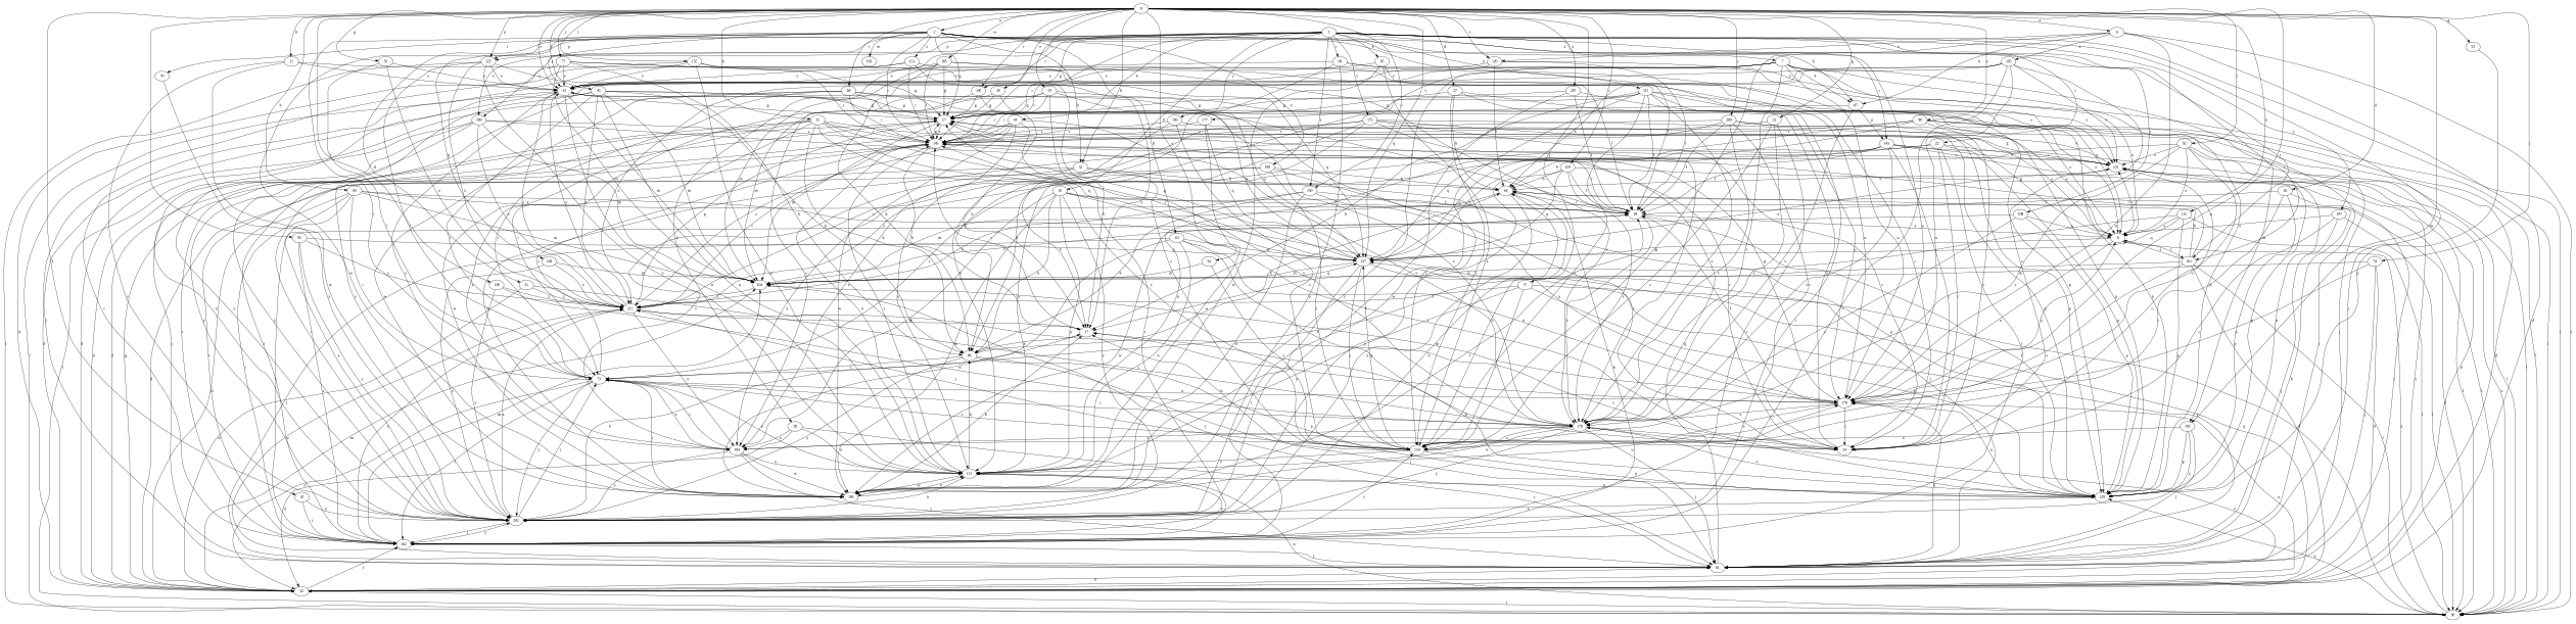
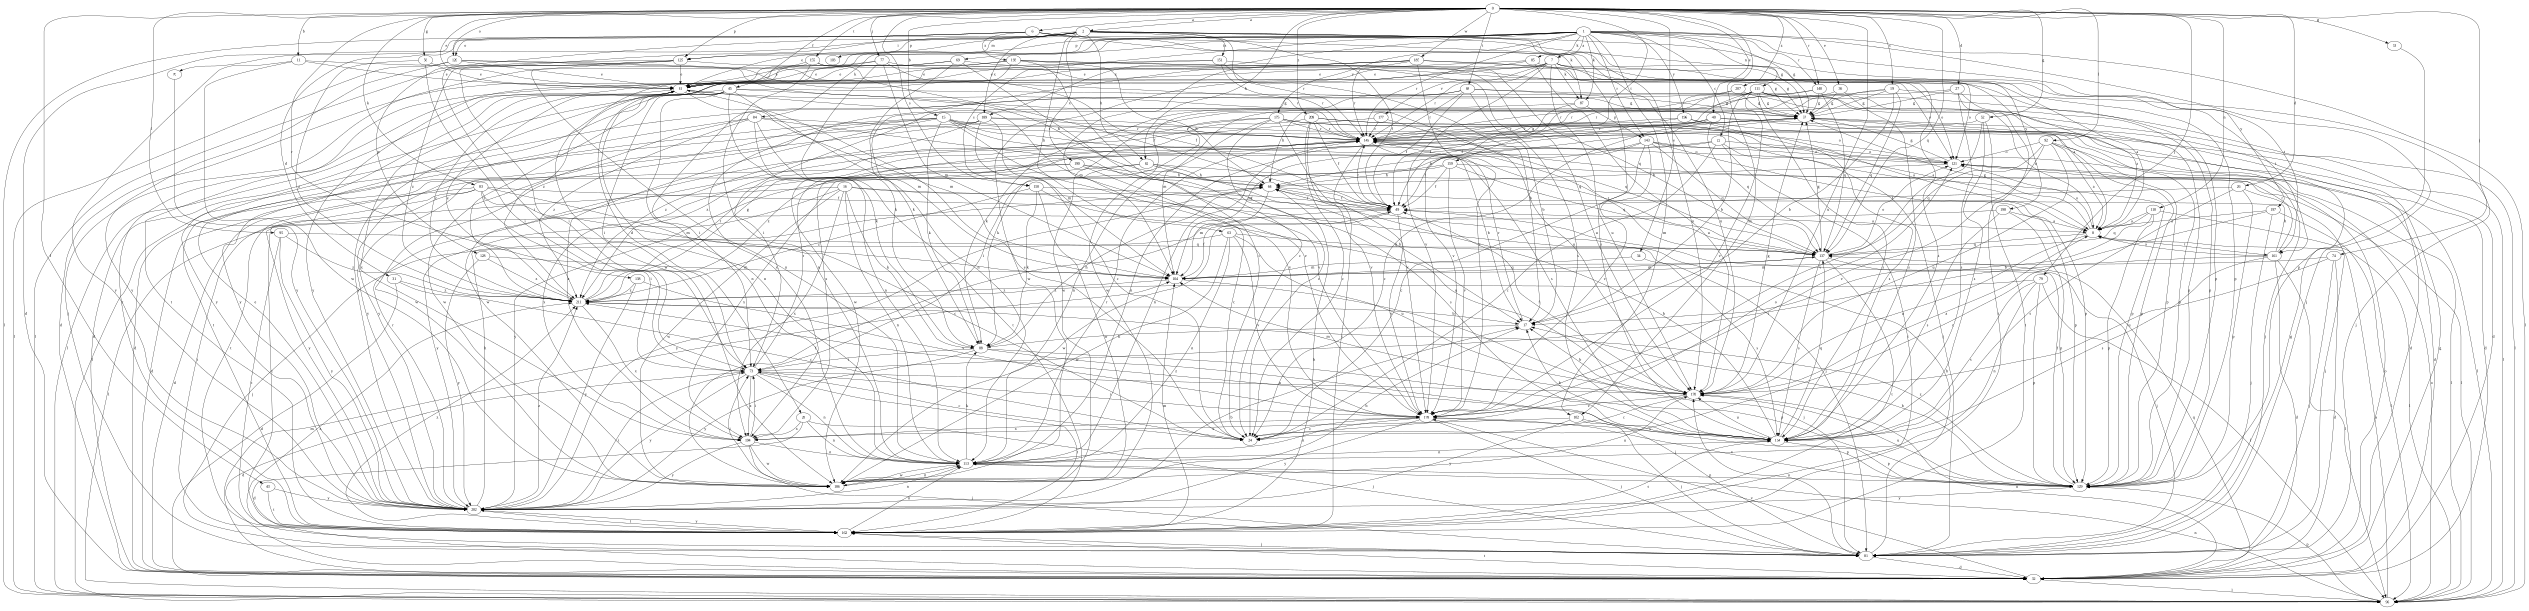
  strict digraph {
    fontname="Liberation Serif"
    node [fontname="Liberation Serif"]
    edge [fontname="Liberation Serif"]
    0
    2
    6
    11
    15
    19
    26
    27
    34
    36
    40
    41
    43
    45
    52
    53
    56
    62
    68
    74
    77
    79
    83
    92
    95
    102
    110
    120
    125
    137
    138
    140
    150
    155
    159
    170
    185
    207
    209
    57
    145
    189
    31
    49
    63
    73
    103
    128
    151
    161
    190
    198
    87
    96
    32
    154
    193
    186
    129
    202
    178
    88
    162
    194
    81
    17
    104
    8
    64
    113
    24
    211
    121
    1
    7
    16
    22
    28
    69
    70
    84
    85
    111
    143
    175
    196
    197
    177
    0 -> 2 [label=a]
    0 -> 6 [label=a]
    0 -> 11 [label=b]
    0 -> 15 [label=b]
    0 -> 19 [label=c]
    0 -> 26 [label=d]
    0 -> 27 [label=d]
    0 -> 34 [label=e]
    0 -> 36 [label=e]
    0 -> 40 [label=e]
    0 -> 41 [label=e]
    0 -> 43 [label=f]
    0 -> 45 [label=f]
    0 -> 52 [label=g]
    0 -> 53 [label=g]
    0 -> 56 [label=g]
    0 -> 62 [label=h]
    0 -> 68 [label=i]
    0 -> 74 [label=j]
    0 -> 77 [label=j]
    0 -> 79 [label=j]
    0 -> 83 [label=k]
    0 -> 92 [label=l]
    0 -> 95 [label=l]
    0 -> 102 [label=m]
    0 -> 110 [label=n]
    0 -> 120 [label=o]
    0 -> 125 [label=p]
    0 -> 137 [label=q]
    0 -> 138 [label=r]
    0 -> 140 [label=r]
    0 -> 150 [label=s]
    0 -> 155 [label=t]
    0 -> 159 [label=t]
    0 -> 170 [label=u]
    0 -> 185 [label=w]
    0 -> 207 [label=z]
    0 -> 209 [label=z]
    2 -> 41 [label=e]
    2 -> 62 [label=h]
    2 -> 125 [label=p]
    2 -> 170 [label=u]
    2 -> 57 [label=g]
    2 -> 145 [label=r]
    2 -> 189 [label=x]
    2 -> 31 [label=d]
    2 -> 49 [label=f]
    2 -> 63 [label=h]
    2 -> 73 [label=i]
    2 -> 103 [label=m]
    2 -> 128 [label=p]
    2 -> 151 [label=s]
    2 -> 161 [label=t]
    2 -> 190 [label=x]
    2 -> 198 [label=y]
    6 -> 120 [label=o]
    6 -> 170 [label=u]
    6 -> 87 [label=k]
    6 -> 96 [label=l]
    6 -> 32 [label=d]
    6 -> 154 [label=s]
    6 -> 193 [label=x]
    11 -> 41 [label=e]
    11 -> 186 [label=w]
    11 -> 129 [label=p]
    11 -> 202 [label=y]
    15 -> 137 [label=q]
    15 -> 145 [label=r]
    15 -> 154 [label=s]
    15 -> 186 [label=w]
    15 -> 129 [label=p]
    15 -> 202 [label=y]
    15 -> 178 [label=v]
    15 -> 88 [label=k]
    15 -> 162 [label=t]
    15 -> 194 [label=x]
    19 -> 137 [label=q]
    19 -> 57 [label=g]
    19 -> 145 [label=r]
    19 -> 81 [label=j]
    19 -> 17 [label=b]
    19 -> 104 [label=m]
    26 -> 49 [label=f]
    26 -> 154 [label=s]
    26 -> 129 [label=p]
    26 -> 81 [label=j]
    27 -> 57 [label=g]
    27 -> 154 [label=s]
    27 -> 129 [label=p]
    27 -> 8 [label=a]
    27 -> 64 [label=h]
    34 -> 154 [label=s]
    34 -> 104 [label=m]
    36 -> 57 [label=g]
    36 -> 73 [label=i]
    36 -> 154 [label=s]
    40 -> 137 [label=q]
    40 -> 145 [label=r]
    40 -> 32 [label=d]
    40 -> 81 [label=j]
    40 -> 113 [label=n]
    40 -> 24 [label=c]
    41 -> 57 [label=g]
    41 -> 96 [label=l]
    41 -> 178 [label=v]
    41 -> 194 [label=x]
    41 -> 104 [label=m]
    41 -> 113 [label=n]
    41 -> 211 [label=z]
    43 -> 202 [label=y]
    43 -> 162 [label=t]
    45 -> 170 [label=u]
    45 -> 57 [label=g]
    45 -> 73 [label=i]
    45 -> 32 [label=d]
    45 -> 202 [label=y]
    45 -> 88 [label=k]
    45 -> 104 [label=m]
    45 -> 113 [label=n]
    45 -> 211 [label=z]
    52 -> 145 [label=r]
    52 -> 154 [label=s]
    52 -> 178 [label=v]
    52 -> 162 [label=t]
    53 -> 129 [label=p]
    56 -> 41 [label=e]
    56 -> 73 [label=i]
    56 -> 211 [label=z]
    62 -> 129 [label=p]
    62 -> 162 [label=t]
    62 -> 194 [label=x]
    62 -> 17 [label=b]
    62 -> 64 [label=h]
    68 -> 57 [label=g]
    68 -> 145 [label=r]
    68 -> 49 [label=f]
    68 -> 73 [label=i]
    68 -> 32 [label=d]
    68 -> 186 [label=w]
    68 -> 17 [label=b]
    74 -> 170 [label=u]
    74 -> 32 [label=d]
    74 -> 81 [label=j]
    74 -> 104 [label=m]
    77 -> 41 [label=e]
    77 -> 145 [label=r]
    77 -> 32 [label=d]
    77 -> 154 [label=s]
    77 -> 88 [label=k]
    77 -> 104 [label=m]
    79 -> 96 [label=l]
    79 -> 154 [label=s]
    79 -> 129 [label=p]
    79 -> 113 [label=n]
    79 -> 211 [label=z]
    83 -> 49 [label=f]
    83 -> 73 [label=i]
    83 -> 32 [label=d]
    83 -> 202 [label=y]
    83 -> 162 [label=t]
    83 -> 104 [label=m]
    83 -> 24 [label=c]
    92 -> 137 [label=q]
    92 -> 170 [label=u]
    92 -> 32 [label=d]
    92 -> 129 [label=p]
    92 -> 178 [label=v]
    92 -> 8 [label=a]
    92 -> 121 [label=o]
    95 -> 137 [label=q]
    95 -> 202 [label=y]
    95 -> 162 [label=t]
    95 -> 211 [label=z]
    102 -> 129 [label=p]
    102 -> 202 [label=y]
    102 -> 194 [label=x]
    102 -> 81 [label=j]
    110 -> 137 [label=q]
    110 -> 96 [label=l]
    110 -> 129 [label=p]
    110 -> 17 [label=b]
    110 -> 8 [label=a]
    120 -> 41 [label=e]
    120 -> 49 [label=f]
    120 -> 96 [label=l]
    120 -> 202 [label=y]
    120 -> 64 [label=h]
    125 -> 41 [label=e]
    125 -> 57 [label=g]
    125 -> 73 [label=i]
    125 -> 96 [label=l]
    125 -> 113 [label=n]
    125 -> 211 [label=z]
    137 -> 57 [label=g]
    137 -> 145 [label=r]
    137 -> 154 [label=s]
    137 -> 162 [label=t]
    137 -> 81 [label=j]
    137 -> 104 [label=m]
    137 -> 121 [label=o]
    138 -> 202 [label=y]
    138 -> 178 [label=v]
    138 -> 211 [label=z]
    140 -> 137 [label=q]
    140 -> 57 [label=g]
+   140 -> 145 [label=r]
    140 -> 194 [label=x]
    150 -> 170 [label=u]
    150 -> 49 [label=f]
    150 -> 186 [label=w]
    150 -> 88 [label=k]
    150 -> 211 [label=z]
    155 -> 41 [label=e]
    155 -> 49 [label=f]
    155 -> 81 [label=j]
    155 -> 8 [label=a]
    155 -> 113 [label=n]
    159 -> 137 [label=q]
    159 -> 49 [label=f]
    159 -> 96 [label=l]
    159 -> 202 [label=y]
    159 -> 178 [label=v]
    159 -> 64 [label=h]
    170 -> 57 [label=g]
    170 -> 49 [label=f]
    170 -> 178 [label=v]
    170 -> 17 [label=b]
    170 -> 104 [label=m]
    170 -> 8 [label=a]
    170 -> 24 [label=c]
    185 -> 41 [label=e]
    185 -> 57 [label=g]
    185 -> 145 [label=r]
    185 -> 178 [label=v]
    185 -> 88 [label=k]
    185 -> 104 [label=m]
    185 -> 121 [label=o]
    207 -> 57 [label=g]
    207 -> 49 [label=f]
    207 -> 202 [label=y]
    207 -> 8 [label=a]
    209 -> 145 [label=r]
    209 -> 49 [label=f]
    209 -> 186 [label=w]
    209 -> 129 [label=p]
    209 -> 178 [label=v]
    209 -> 8 [label=a]
    209 -> 24 [label=c]
    57 -> 145 [label=r]
    57 -> 32 [label=d]
    57 -> 104 [label=m]
    145 -> 57 [label=g]
    145 -> 162 [label=t]
    145 -> 17 [label=b]
    145 -> 113 [label=n]
    145 -> 121 [label=o]
    189 -> 145 [label=r]
    189 -> 96 [label=l]
    189 -> 32 [label=d]
    189 -> 81 [label=j]
    189 -> 104 [label=m]
    189 -> 24 [label=c]
    189 -> 211 [label=z]
    31 -> 32 [label=d]
    31 -> 24 [label=c]
    31 -> 211 [label=z]
    49 -> 145 [label=r]
    49 -> 186 [label=w]
    49 -> 178 [label=v]
    49 -> 8 [label=a]
    63 -> 137 [label=q]
    63 -> 170 [label=u]
    63 -> 186 [label=w]
    63 -> 178 [label=v]
    63 -> 81 [label=j]
    63 -> 113 [label=n]
    73 -> 170 [label=u]
    73 -> 145 [label=r]
    73 -> 32 [label=d]
    73 -> 202 [label=y]
    73 -> 162 [label=t]
    73 -> 194 [label=x]
    73 -> 113 [label=n]
    73 -> 24 [label=c]
    128 -> 202 [label=y]
    128 -> 104 [label=m]
    128 -> 211 [label=z]
    151 -> 41 [label=e]
    151 -> 137 [label=q]
    151 -> 145 [label=r]
    151 -> 162 [label=t]
    151 -> 17 [label=b]
    161 -> 145 [label=r]
    161 -> 73 [label=i]
    161 -> 96 [label=l]
    161 -> 32 [label=d]
    161 -> 154 [label=s]
    161 -> 8 [label=a]
    161 -> 64 [label=h]
    190 -> 32 [label=d]
    190 -> 154 [label=s]
    190 -> 194 [label=x]
    190 -> 64 [label=h]
    190 -> 24 [label=c]
    198 -> 154 [label=s]
    198 -> 129 [label=p]
    198 -> 162 [label=t]
    198 -> 8 [label=a]
    87 -> 178 [label=v]
    87 -> 88 [label=k]
    87 -> 143 [label=p]
    96 -> 129 [label=p]
    96 -> 8 [label=a]
    96 -> 113 [label=n]
    96 -> 121 [label=o]
    32 -> 137 [label=q]
    32 -> 170 [label=u]
    32 -> 57 [label=g]
    32 -> 96 [label=l]
    32 -> 178 [label=v]
    32 -> 162 [label=t]
    32 -> 104 [label=m]
    32 -> 121 [label=o]
    154 -> 137 [label=q]
    154 -> 170 [label=u]
    154 -> 129 [label=p]
    154 -> 17 [label=b]
    154 -> 64 [label=h]
    154 -> 113 [label=n]
    154 -> 211 [label=z]
    193 -> 41 [label=e]
    193 -> 170 [label=u]
    193 -> 162 [label=t]
    193 -> 64 [label=h]
    193 -> 24 [label=c]
    193 -> 211 [label=z]
    193 -> 121 [label=o]
    186 -> 170 [label=u]
    186 -> 49 [label=f]
    186 -> 73 [label=i]
    186 -> 17 [label=b]
    186 -> 113 [label=n]
    129 -> 170 [label=u]
    129 -> 49 [label=f]
    129 -> 202 [label=y]
    129 -> 178 [label=v]
    129 -> 17 [label=b]
    129 -> 211 [label=z]
    202 -> 41 [label=e]
    202 -> 145 [label=r]
    202 -> 73 [label=i]
    202 -> 162 [label=t]
    202 -> 17 [label=b]
    202 -> 64 [label=h]
    202 -> 113 [label=n]
    202 -> 211 [label=z]
    178 -> 73 [label=i]
    178 -> 154 [label=s]
    178 -> 202 [label=y]
    178 -> 194 [label=x]
    178 -> 81 [label=j]
    178 -> 113 [label=n]
    178 -> 24 [label=c]
    88 -> 73 [label=i]
    88 -> 129 [label=p]
    88 -> 202 [label=y]
    88 -> 81 [label=j]
    88 -> 64 [label=h]
    162 -> 154 [label=s]
    162 -> 202 [label=y]
    162 -> 81 [label=j]
    162 -> 104 [label=m]
    162 -> 64 [label=h]
    162 -> 113 [label=n]
    162 -> 211 [label=z]
    194 -> 73 [label=i]
    194 -> 186 [label=w]
    194 -> 202 [label=y]
    194 -> 81 [label=j]
    194 -> 113 [label=n]
    81 -> 170 [label=u]
    81 -> 57 [label=g]
    81 -> 32 [label=d]
    81 -> 64 [label=h]
    81 -> 211 [label=z]
    17 -> 145 [label=r]
    17 -> 88 [label=k]
    104 -> 137 [label=q]
    104 -> 49 [label=f]
    104 -> 81 [label=j]
    104 -> 211 [label=z]
    8 -> 137 [label=q]
    8 -> 170 [label=u]
    8 -> 57 [label=g]
    8 -> 161 [label=t]
    8 -> 121 [label=o]
    64 -> 49 [label=f]
    64 -> 202 [label=y]
    64 -> 104 [label=m]
    113 -> 145 [label=r]
    113 -> 186 [label=w]
    113 -> 129 [label=p]
    113 -> 88 [label=k]
    24 -> 41 [label=e]
    24 -> 121 [label=o]
    211 -> 41 [label=e]
    211 -> 57 [label=g]
    211 -> 145 [label=r]
    211 -> 194 [label=x]
    211 -> 17 [label=b]
    121 -> 57 [label=g]
    121 -> 96 [label=l]
    121 -> 64 [label=h]
    1 -> 102 [label=m]
    1 -> 125 [label=p]
    1 -> 140 [label=r]
    1 -> 150 [label=s]
    1 -> 57 [label=g]
    1 -> 145 [label=r]
    1 -> 189 [label=x]
    1 -> 87 [label=k]
    1 -> 96 [label=l]
    1 -> 186 [label=w]
    1 -> 81 [label=j]
    1 -> 7 [label=a]
-   1 -> 16 [label=b]
    1 -> 22 [label=c]
    1 -> 28 [label=d]
    1 -> 69 [label=i]
    1 -> 70 [label=i]
    1 -> 84 [label=k]
    1 -> 85 [label=k]
    1 -> 111 [label=n]
    1 -> 143 [label=r]
    1 -> 175 [label=v]
    1 -> 196 [label=y]
    1 -> 197 [label=y]
    7 -> 41 [label=e]
    7 -> 170 [label=u]
    7 -> 145 [label=r]
    7 -> 161 [label=t]
    7 -> 87 [label=k]
    7 -> 129 [label=p]
    7 -> 202 [label=y]
    7 -> 178 [label=v]
    7 -> 8 [label=a]
    7 -> 177 [label=v]
    16 -> 49 [label=f]
    16 -> 96 [label=l]
    16 -> 186 [label=w]
    16 -> 202 [label=y]
    16 -> 88 [label=k]
    16 -> 194 [label=x]
    16 -> 81 [label=j]
    16 -> 113 [label=n]
    22 -> 73 [label=i]
    22 -> 129 [label=p]
    22 -> 162 [label=t]
    22 -> 24 [label=c]
    22 -> 211 [label=z]
    22 -> 121 [label=o]
    28 -> 32 [label=d]
    28 -> 194 [label=x]
    28 -> 81 [label=j]
    28 -> 113 [label=n]
    69 -> 41 [label=e]
    69 -> 202 [label=y]
    69 -> 113 [label=n]
    69 -> 24 [label=c]
    69 -> 121 [label=o]
    70 -> 202 [label=y]
    84 -> 145 [label=r]
    84 -> 186 [label=w]
    84 -> 202 [label=y]
    84 -> 178 [label=v]
    84 -> 162 [label=t]
    84 -> 113 [label=n]
    84 -> 211 [label=z]
    85 -> 41 [label=e]
    85 -> 170 [label=u]
    85 -> 154 [label=s]
    85 -> 186 [label=w]
    111 -> 57 [label=g]
    111 -> 145 [label=r]
    111 -> 49 [label=f]
    111 -> 96 [label=l]
    111 -> 154 [label=s]
    111 -> 186 [label=w]
    111 -> 129 [label=p]
    111 -> 178 [label=v]
    111 -> 162 [label=t]
    111 -> 17 [label=b]
    143 -> 137 [label=q]
    143 -> 49 [label=f]
    143 -> 96 [label=l]
    143 -> 129 [label=p]
    143 -> 178 [label=v]
    143 -> 64 [label=h]
    143 -> 24 [label=c]
    143 -> 121 [label=o]
    175 -> 145 [label=r]
    175 -> 178 [label=v]
    175 -> 88 [label=k]
    175 -> 8 [label=a]
    175 -> 113 [label=n]
    175 -> 24 [label=c]
    175 -> 211 [label=z]
    175 -> 121 [label=o]
    196 -> 145 [label=r]
    196 -> 96 [label=l]
    196 -> 154 [label=s]
    196 -> 194 [label=x]
    197 -> 96 [label=l]
    197 -> 81 [label=j]
    197 -> 8 [label=a]
    197 -> 24 [label=c]
    177 -> 137 [label=q]
    177 -> 145 [label=r]
    177 -> 186 [label=w]
  }
